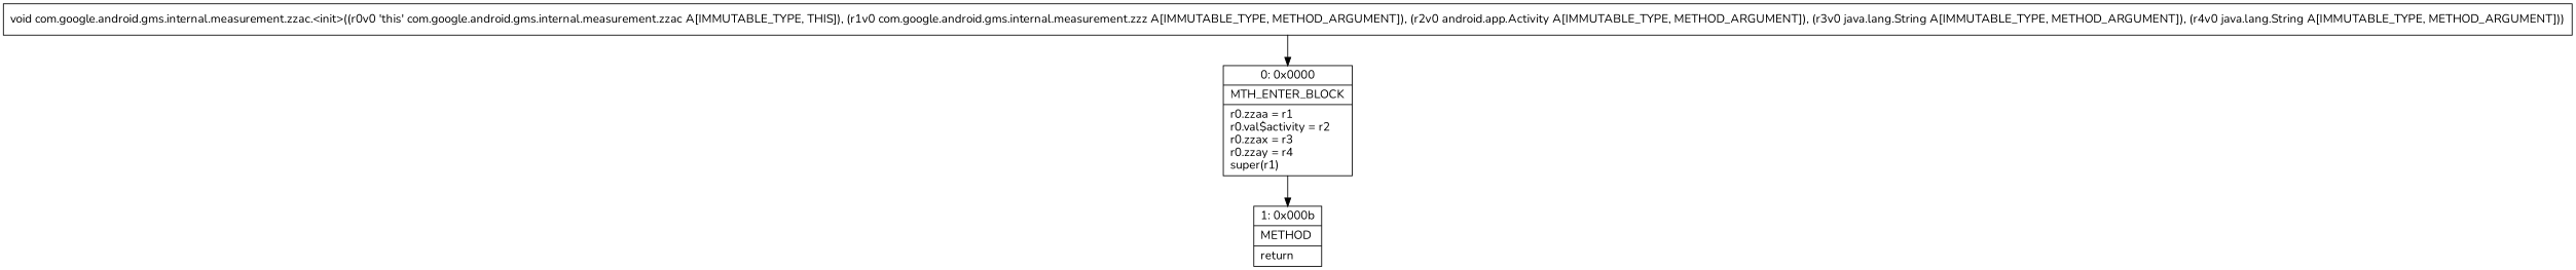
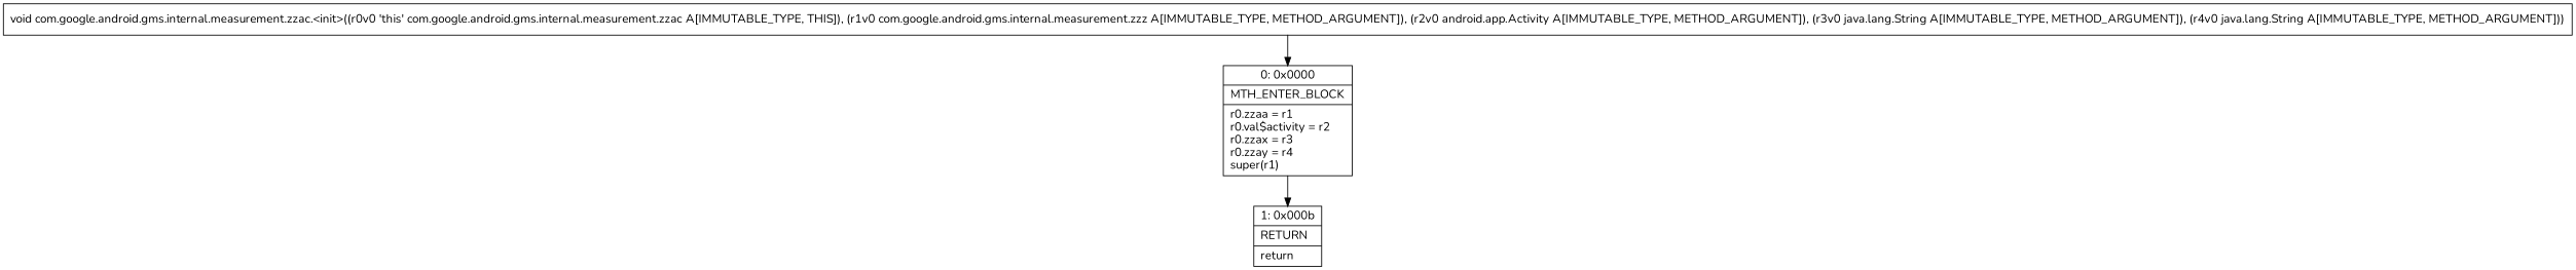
  digraph {
    fontname=Nunito
    node [shape=record fontname=Nunito]
    edge [fontname=Nunito]
    n1 [label="{0\:\ 0x0000|MTH_ENTER_BLOCK\l|r0.zzaa = r1\lr0.val$activity = r2\lr0.zzax = r3\lr0.zzay = r4\lsuper(r1)\l}"]
-   n2 [label="{1\:\ 0x000b|METHOD\l|return\l}"]
+   n2 [label="{1\:\ 0x000b|RETURN\l|return\l}"]
    n3 [label="{void com.google.android.gms.internal.measurement.zzac.\<init\>((r0v0 'this' com.google.android.gms.internal.measurement.zzac A[IMMUTABLE_TYPE, THIS]), (r1v0 com.google.android.gms.internal.measurement.zzz A[IMMUTABLE_TYPE, METHOD_ARGUMENT]), (r2v0 android.app.Activity A[IMMUTABLE_TYPE, METHOD_ARGUMENT]), (r3v0 java.lang.String A[IMMUTABLE_TYPE, METHOD_ARGUMENT]), (r4v0 java.lang.String A[IMMUTABLE_TYPE, METHOD_ARGUMENT])) }"]
    n1 -> n2
    n3 -> n1
  }
